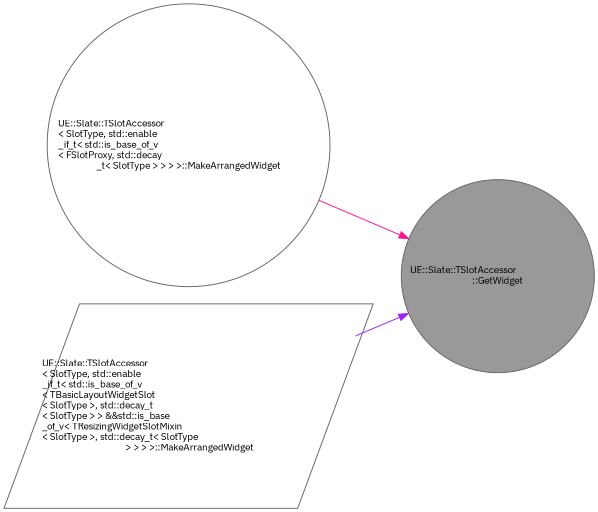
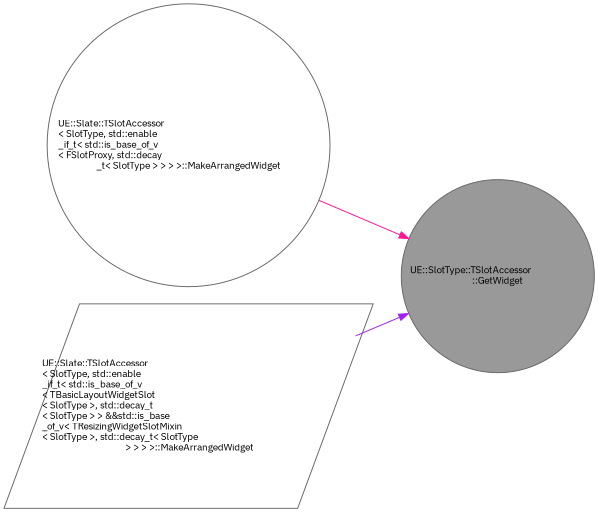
  digraph {
    rankdir=RL
    fontname="IBM Plex Sans"
    node [color=grey40 fillcolor=white fontname="IBM Plex Sans" fontsize=10 shape=circle style=filled]
    edge [dir=back fontname="IBM Plex Sans" fontsize=10 labelfontname=Helvetica labelfontsize=10 style=solid]
-   n1 [color=gray40 fillcolor=grey60 fontcolor=black height=0.2 label="UE::Slate::TSlotAccessor\l::GetWidget" width=0.4]
+   n1 [color=gray40 fillcolor=grey60 fontcolor=black height=0.2 label="UE::SlotType::TSlotAccessor\l::GetWidget" width=0.4]
    n2 [height=0.2 label="UE::Slate::TSlotAccessor\l\< SlotType, std::enable\l_if_t\< std::is_base_of_v\l\< FSlotProxy, std::decay\l_t\< SlotType \> \> \> \>::MakeArrangedWidget" width=0.4]
    n3 [height=0.2 label="UE::Slate::TSlotAccessor\l\< SlotType, std::enable\l_if_t\< std::is_base_of_v\l\< TBasicLayoutWidgetSlot\l\< SlotType \>, std::decay_t\l\< SlotType \> \> &&std::is_base\l_of_v\< TResizingWidgetSlotMixin\l\< SlotType \>, std::decay_t\< SlotType\l \> \> \> \>::MakeArrangedWidget" shape=parallelogram width=0.4]
    n1 -> n2 [color=deeppink]
    n1 -> n3 [color=purple]
  }
